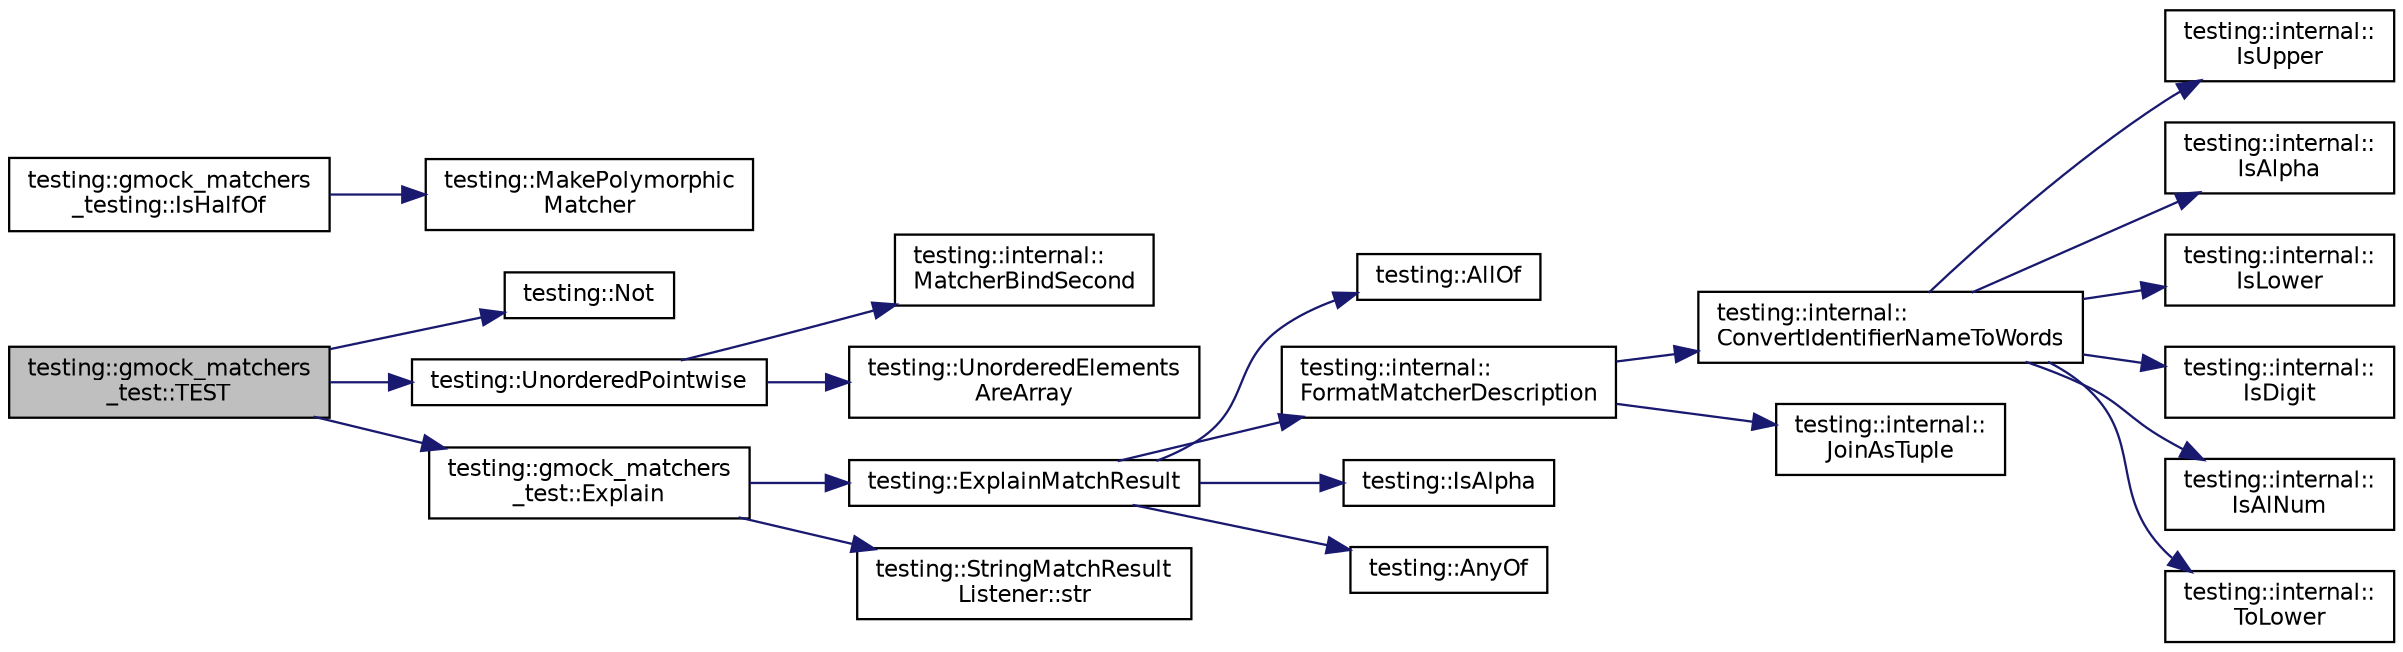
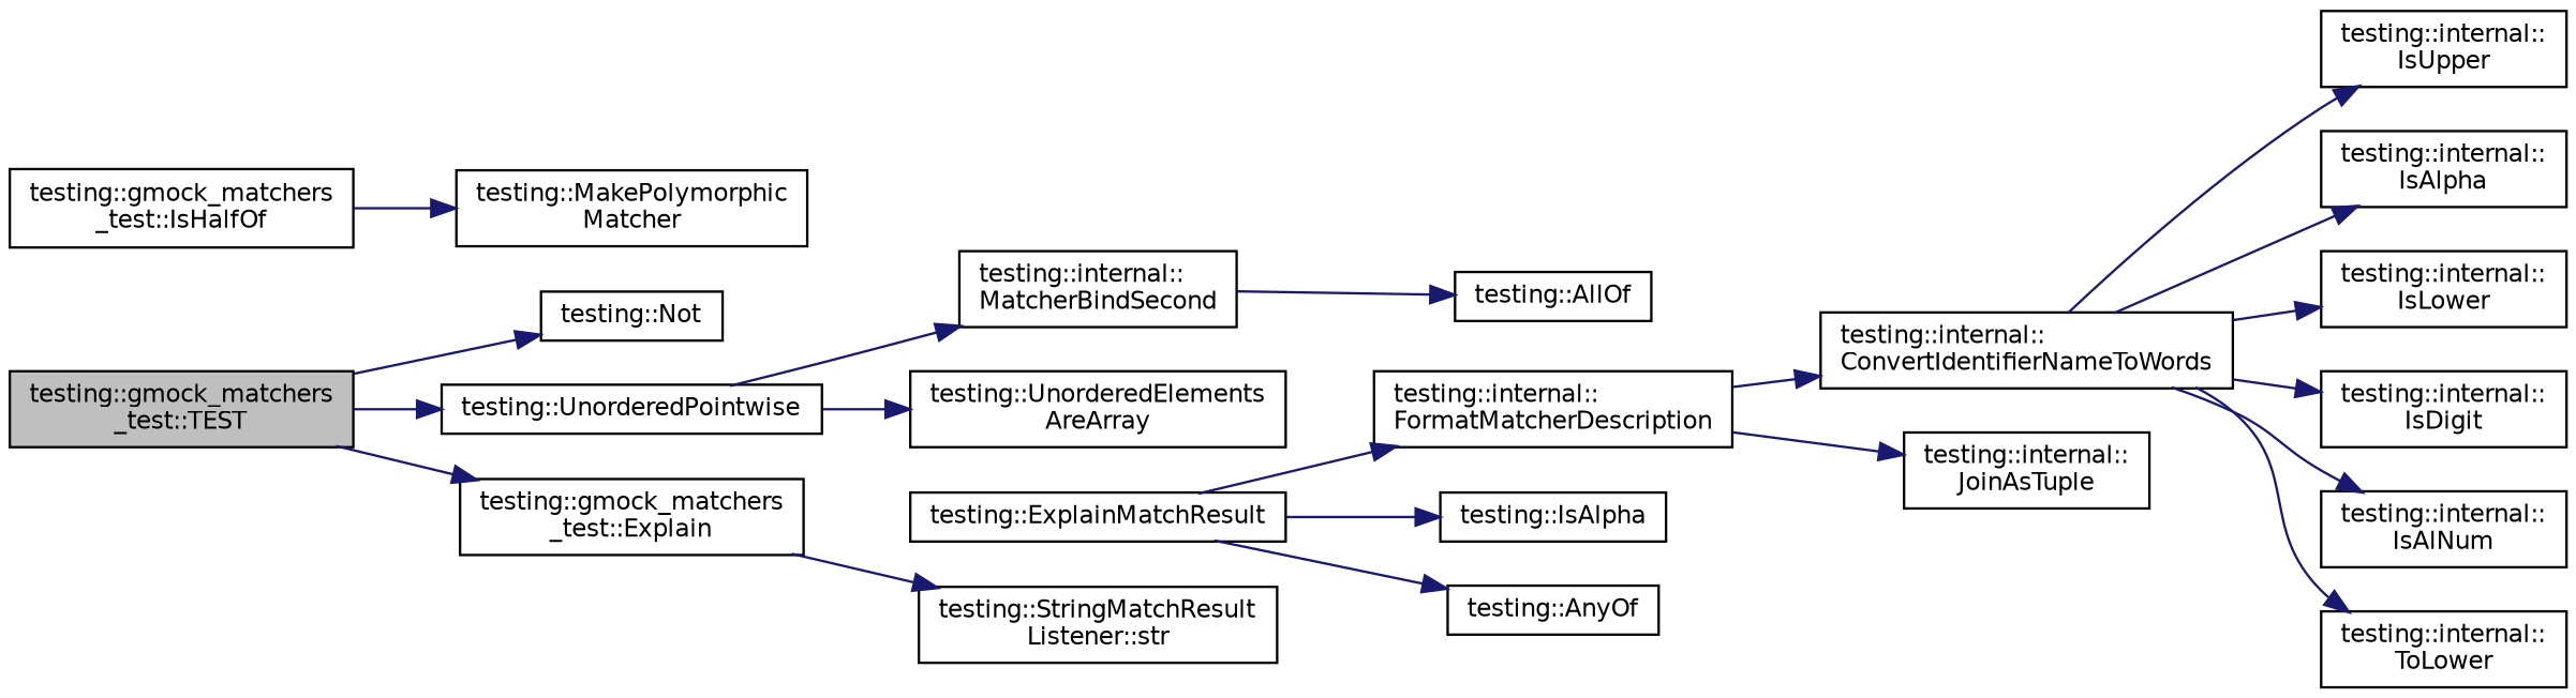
  digraph {
    rankdir=LR
    node [color=black fillcolor=white fontname=Helvetica fontsize=10 shape=record style=filled]
    edge [color=midnightblue fontname=Helvetica fontsize=10 labelfontname=Helvetica labelfontsize=10 style=solid]
    n1 [fillcolor=grey75 fontcolor=black height=0.2 label="testing::gmock_matchers\l_test::TEST" width=0.4]
    n2 [height=0.2 label="testing::Not" width=0.4]
    n3 [height=0.2 label="testing::UnorderedPointwise" width=0.4]
    n4 [height=0.2 label="testing::gmock_matchers\l_test::Explain" width=0.4]
    n5 [height=0.2 label="testing::internal::\lMatcherBindSecond" width=0.4]
    n6 [height=0.2 label="testing::UnorderedElements\lAreArray" width=0.4]
-   n7 [height=0.2 label="testing::gmock_matchers\l_testing::IsHalfOf" width=0.4]
+   n7 [height=0.2 label="testing::gmock_matchers\l_test::IsHalfOf" width=0.4]
    n8 [height=0.2 label="testing::MakePolymorphic\lMatcher" width=0.4]
    n9 [height=0.2 label="testing::ExplainMatchResult" width=0.4]
    n10 [height=0.2 label="testing::StringMatchResult\lListener::str" width=0.4]
    n11 [height=0.2 label="testing::internal::\lFormatMatcherDescription" width=0.4]
    n12 [height=0.2 label="testing::internal::\lConvertIdentifierNameToWords" width=0.4]
    n13 [height=0.2 label="testing::internal::\lJoinAsTuple" width=0.4]
    n14 [height=0.2 label="testing::internal::\lIsUpper" width=0.4]
    n15 [height=0.2 label="testing::internal::\lIsAlpha" width=0.4]
    n16 [height=0.2 label="testing::internal::\lIsLower" width=0.4]
    n17 [height=0.2 label="testing::internal::\lIsDigit" width=0.4]
    n18 [height=0.2 label="testing::internal::\lIsAlNum" width=0.4]
    n19 [height=0.2 label="testing::internal::\lToLower" width=0.4]
    n20 [height=0.2 label="testing::IsAlpha" width=0.4]
    n21 [height=0.2 label="testing::AllOf" width=0.4]
    n22 [height=0.2 label="testing::AnyOf" width=0.4]
    n1 -> n2
    n1 -> n3
    n1 -> n4
    n3 -> n5
    n3 -> n6
-   n4 -> n9
    n4 -> n10
    n7 -> n8
    n9 -> n11
    n9 -> n20
-   n9 -> n21
+   n5 -> n21
    n9 -> n22
    n11 -> n12
    n11 -> n13
    n12 -> n14
    n12 -> n15
    n12 -> n16
    n12 -> n17
    n12 -> n18
    n12 -> n19
  }
